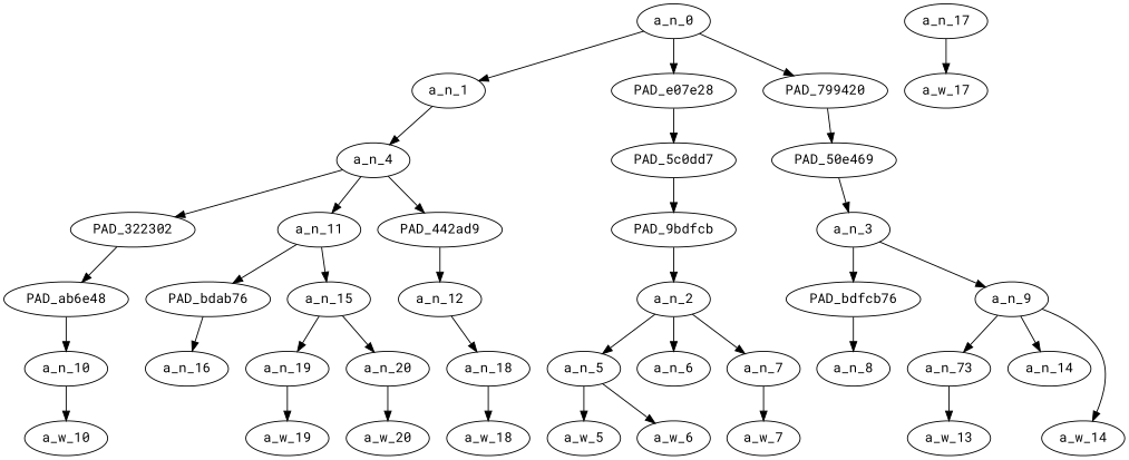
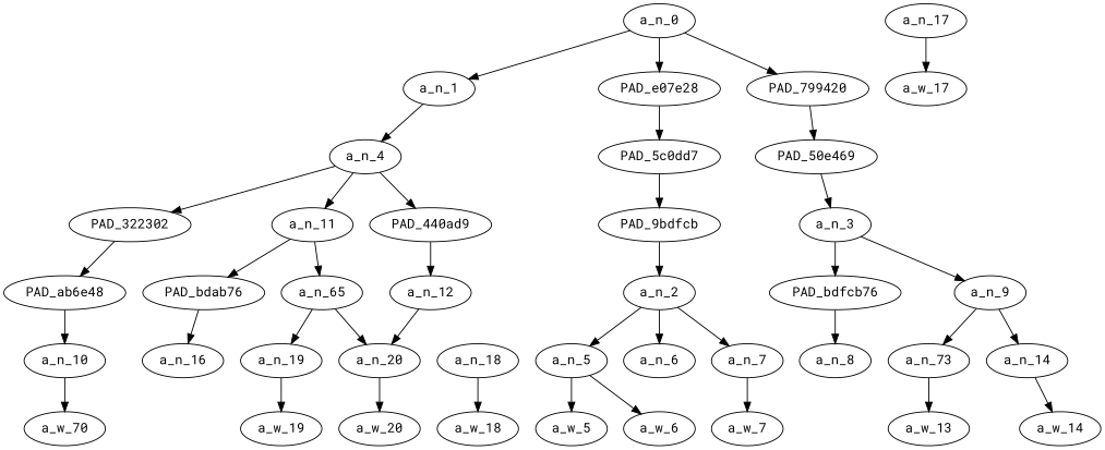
  strict digraph {
    fontname="Roboto Mono"
    node [div_dir=-1 fontname="Roboto Mono" index=0 level=1 text_span="[6, 7, 8]" value=0.40709179]
    edge [fontname="Roboto Mono"]
    a_n_0 [level=6 text_span="[0, 1, 2, 3, 4, 5, 6, 7, 8, 9, 10, 11]" value=1.00000002]
    a_n_1 [level=5 text_span="[0, 1, 2, 3, 4, 5]" value=0.45997103]
    PAD_e07e28 [div_dir=1 index=1 level=5]
    PAD_799420 [index=2 level=5 text_span="[9, 10, 11]" value=0.13285428]
    a_n_4 [level=4 text_span="[0, 1, 2, 3, 4, 5]" value=0.45971476]
    PAD_5c0dd7 [div_dir=1 index=1 level=4]
    PAD_50e469 [index=2 level=4 text_span="[9, 10, 11]" value=0.13285428]
    PAD_322302 [level=3 text_span="[0]" value=0.06116358]
    a_n_11 [index=1 level=3 text_span="[1, 2, 3]" value=0.29699204]
-   PAD_440ad9 [index=2 level=3 text_span="[4, 5]" value=0.10130288 label=PAD_442ad9]
+   PAD_440ad9 [index=2 level=3 text_span="[4, 5]" value=0.10130288]
    PAD_9bdfcb [div_dir=1 index=3 level=3]
    a_n_3 [index=4 level=3 text_span="[9, 10, 11]" value=0.13285428]
    PAD_ab6e48 [level=2 text_span="[0]" value=0.06116358]
    PAD_bdab76 [index=2 level=2 text_span="[3]" value=0.10586089]
-   a_n_15 [index=1 level=2 text_span="[1, 2]" value=0.19087285]
+   a_n_15 [index=1 level=2 text_span="[1, 2]" value=0.19087285 label=a_n_65]
    a_n_12 [index=3 level=2 text_span="[4, 5]" value=0.10130288]
    a_n_10 [text_span="[0]" value=0.06116358]
    a_n_16 [index=3 text_span="[3]" value=0.10586089]
    a_n_19 [index=1 text_span="[1]" value=0.10038406]
    a_n_20 [div_dir=1 index=2 text_span="[2]" value=0.09048233]
    a_n_18 [index=5 text_span="[5]" value=0.06043023]
-   a_w_10 [div_dir=0 level=0 text_span="[0]" value=using]
+   a_w_10 [div_dir=0 level=0 text_span="[0]" value=using label=a_w_70]
    a_w_19 [div_dir=0 index=1 level=0 text_span="[1]" value=gas]
    a_w_20 [div_dir=0 index=2 level=0 text_span="[2]" value=lighting]
    a_n_17 [div_dir=1 index=4 text_span="[4]" value=0.04078171]
    a_w_17 [div_dir=0 index=4 level=0 text_span="[4]" value=for]
    a_w_18 [div_dir=0 index=5 level=0 text_span="[5]" value=you]
    a_n_2 [div_dir=1 index=4 level=2]
    a_n_5 [div_dir=1 index=6 text_span="[6]" value=0.12496484]
    a_n_6 [div_dir=1 index=7 text_span="[7]" value=0.08790623]
    a_n_7 [index=8 text_span="[8]" value=0.19399518]
    a_w_5 [div_dir=0 index=6 level=0 text_span="[6]" value=horrible]
    a_w_6 [div_dir=0 index=7 level=0 text_span="[7]" value=white]
    a_w_7 [div_dir=0 index=8 level=0 text_span="[8]" value=southerners]
    n35 [index=5 label=PAD_bdfcb76 level=2 text_span="[9]" value=0.04989564]
    a_n_9 [index=6 level=2 text_span="[10, 11]" value=0.08289488]
    a_n_8 [index=9 text_span="[9]" value=0.04989564]
    n38 [index=10 label=a_n_73 text_span="[10]" value=0.04126811]
    a_n_14 [div_dir=1 index=11 text_span="[11]" value=0.04155294]
    a_w_13 [div_dir=0 index=10 level=0 text_span="[10]" value=nothing]
    a_w_14 [div_dir=0 index=11 level=0 text_span="[11]" value=real]
    a_n_0 -> a_n_1
    a_n_0 -> PAD_e07e28
    a_n_0 -> PAD_799420
    a_n_1 -> a_n_4
    PAD_e07e28 -> PAD_5c0dd7
    PAD_799420 -> PAD_50e469
    a_n_4 -> PAD_322302
    a_n_4 -> a_n_11
    a_n_4 -> PAD_440ad9
    PAD_5c0dd7 -> PAD_9bdfcb
    PAD_50e469 -> a_n_3
    PAD_322302 -> PAD_ab6e48
    a_n_11 -> PAD_bdab76
    a_n_11 -> a_n_15
    PAD_440ad9 -> a_n_12
    PAD_9bdfcb -> a_n_2
    a_n_3 -> n35
    a_n_3 -> a_n_9
    PAD_ab6e48 -> a_n_10
    PAD_bdab76 -> a_n_16
    a_n_15 -> a_n_19
    a_n_15 -> a_n_20
-   a_n_12 -> a_n_18
+   a_n_12 -> a_n_20
    a_n_10 -> a_w_10
    a_n_19 -> a_w_19
    a_n_20 -> a_w_20
    a_n_18 -> a_w_18
    a_n_17 -> a_w_17
    a_n_2 -> a_n_5
    a_n_2 -> a_n_6
    a_n_2 -> a_n_7
    a_n_5 -> a_w_5
    a_n_5 -> a_w_6
    a_n_7 -> a_w_7
    n35 -> a_n_8
    a_n_9 -> n38
    a_n_9 -> a_n_14
    n38 -> a_w_13
-   a_n_9 -> a_w_14
+   a_n_14 -> a_w_14
  }
